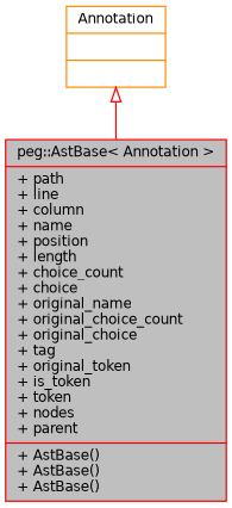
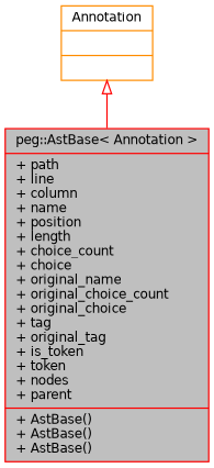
  digraph {
    node [fontname=Helvetica fontsize=10 shape=record style=filled]
-   n1 [color=red fillcolor=grey75 fontcolor=black height=0.2 label="{peg::AstBase\< Annotation \>\n|+ path\l+ line\l+ column\l+ name\l+ position\l+ length\l+ choice_count\l+ choice\l+ original_name\l+ original_choice_count\l+ original_choice\l+ tag\l+ original_token\l+ is_token\l+ token\l+ nodes\l+ parent\l|+ AstBase()\l+ AstBase()\l+ AstBase()\l}" width=0.4]
+   n1 [color=red fillcolor=grey75 fontcolor=black height=0.2 label="{peg::AstBase\< Annotation \>\n|+ path\l+ line\l+ column\l+ name\l+ position\l+ length\l+ choice_count\l+ choice\l+ original_name\l+ original_choice_count\l+ original_choice\l+ tag\l+ original_tag\l+ is_token\l+ token\l+ nodes\l+ parent\l|+ AstBase()\l+ AstBase()\l+ AstBase()\l}" width=0.4]
    n2 [color=darkorange fillcolor=white height=0.2 label="{Annotation\n||}" width=0.4]
    n2 -> n1 [arrowtail=onormal color=red dir=back fontname=Helvetica fontsize=10 labelfontname=Helvetica labelfontsize=10 style=solid]
  }
